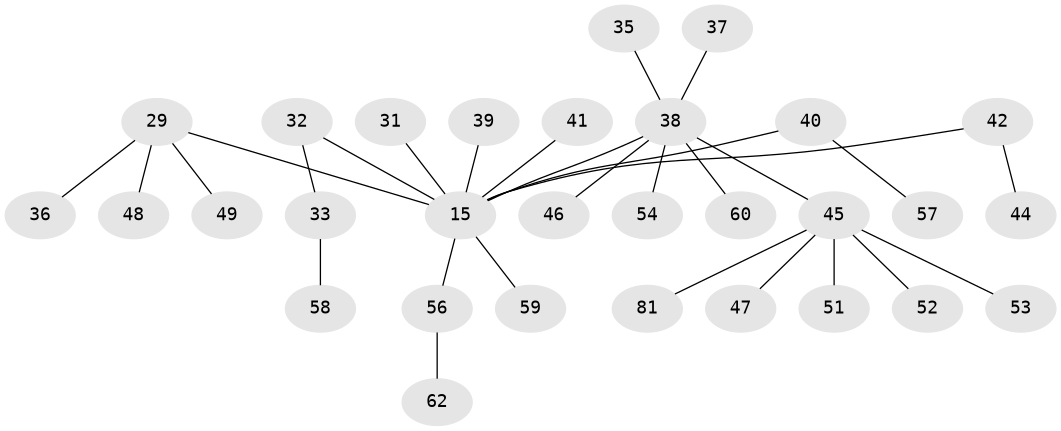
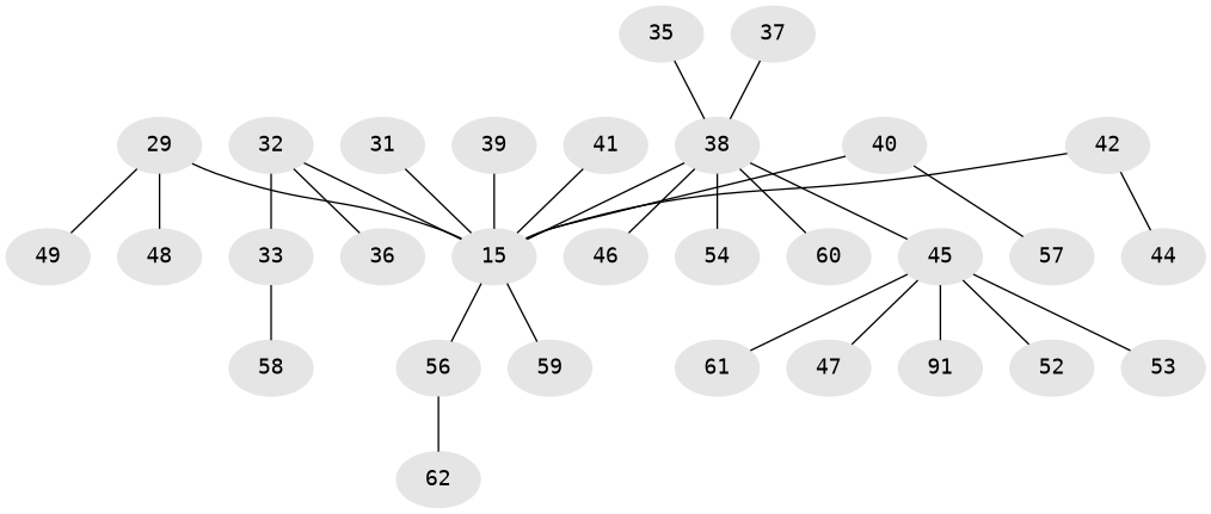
  graph {
    fontname="DejaVu Sans Mono"
    node [color=gray90 fontname="DejaVu Sans Mono" style=filled]
    edge [fontname="DejaVu Sans Mono"]
    29 [super="+8+10+17"]
    36
    48
    49
    n5 [label=15 super="+6+13+16+50+23+30"]
    56
    59
    31
    32
    33
    58
    38 [super="+5+14+25+11+22+27"]
    45 [super="+24"]
    46
    54
    60
    35
    37
    47
-   51
+   51 [label=91]
    52
    53
-   61 [label=81]
+   61
    39
    40 [super="+34+15+20+21+28"]
    57
    41
    42
    44
    62
-   29 -- 36
+   32 -- 36
    29 -- 48
    29 -- 49
    29 -- n5
    n5 -- 56
    n5 -- 59
    56 -- 62
    31 -- n5
    32 -- n5
    32 -- 33
    33 -- 58
    38 -- n5
    38 -- 45
    38 -- 46
    38 -- 54
    38 -- 60
    45 -- 47
    45 -- 51
    45 -- 52
    45 -- 53
    45 -- 61
    35 -- 38
    37 -- 38
    39 -- n5
    40 -- n5
    40 -- 57
    41 -- n5
    42 -- n5
    42 -- 44
  }
